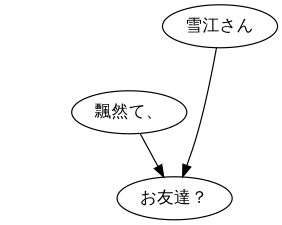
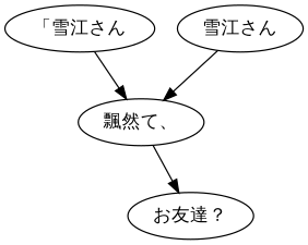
  digraph {
    fontname="DejaVu Sans"
    node [fontname="DejaVu Sans"]
    edge [fontname="DejaVu Sans"]
+   n1 [label="「雪江さん"]
    n2 [label="飄然て、"]
    n3 [label="お友達？"]
    n4 [label="雪江さん"]
+   n1 -> n2
    n2 -> n3
-   n4 -> n3
+   n4 -> n2
  }
